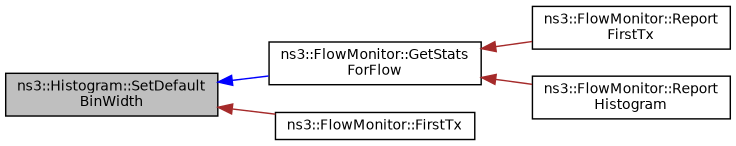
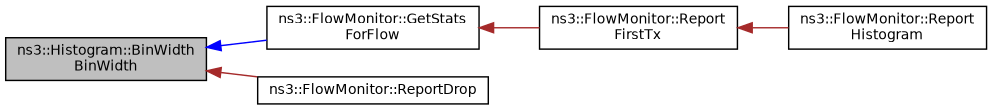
  digraph {
    rankdir=LR
    node [color=black fillcolor=white fontname=Helvetica fontsize=10 shape=record style=filled]
    edge [color=brown dir=back fontname=Helvetica fontsize=10 labelfontname=Helvetica labelfontsize=10 style=solid]
-   n1 [fillcolor=grey75 fontcolor=black height=0.2 label="ns3::Histogram::SetDefault\lBinWidth" width=0.4]
+   n1 [fillcolor=grey75 fontcolor=black height=0.2 label="ns3::Histogram::BinWidth\lBinWidth" width=0.4]
    n2 [height=0.2 label="ns3::FlowMonitor::GetStats\lForFlow" width=0.4]
-   n3 [height=0.2 label="ns3::FlowMonitor::FirstTx" width=0.4]
+   n3 [height=0.2 label="ns3::FlowMonitor::ReportDrop" width=0.4]
    n4 [height=0.2 label="ns3::FlowMonitor::Report\lFirstTx" width=0.4]
    n5 [height=0.2 label="ns3::FlowMonitor::Report\lHistogram" width=0.4]
    n1 -> n2 [color=blue]
    n1 -> n3
    n2 -> n4
-   n2 -> n5
+   n4 -> n5
  }
